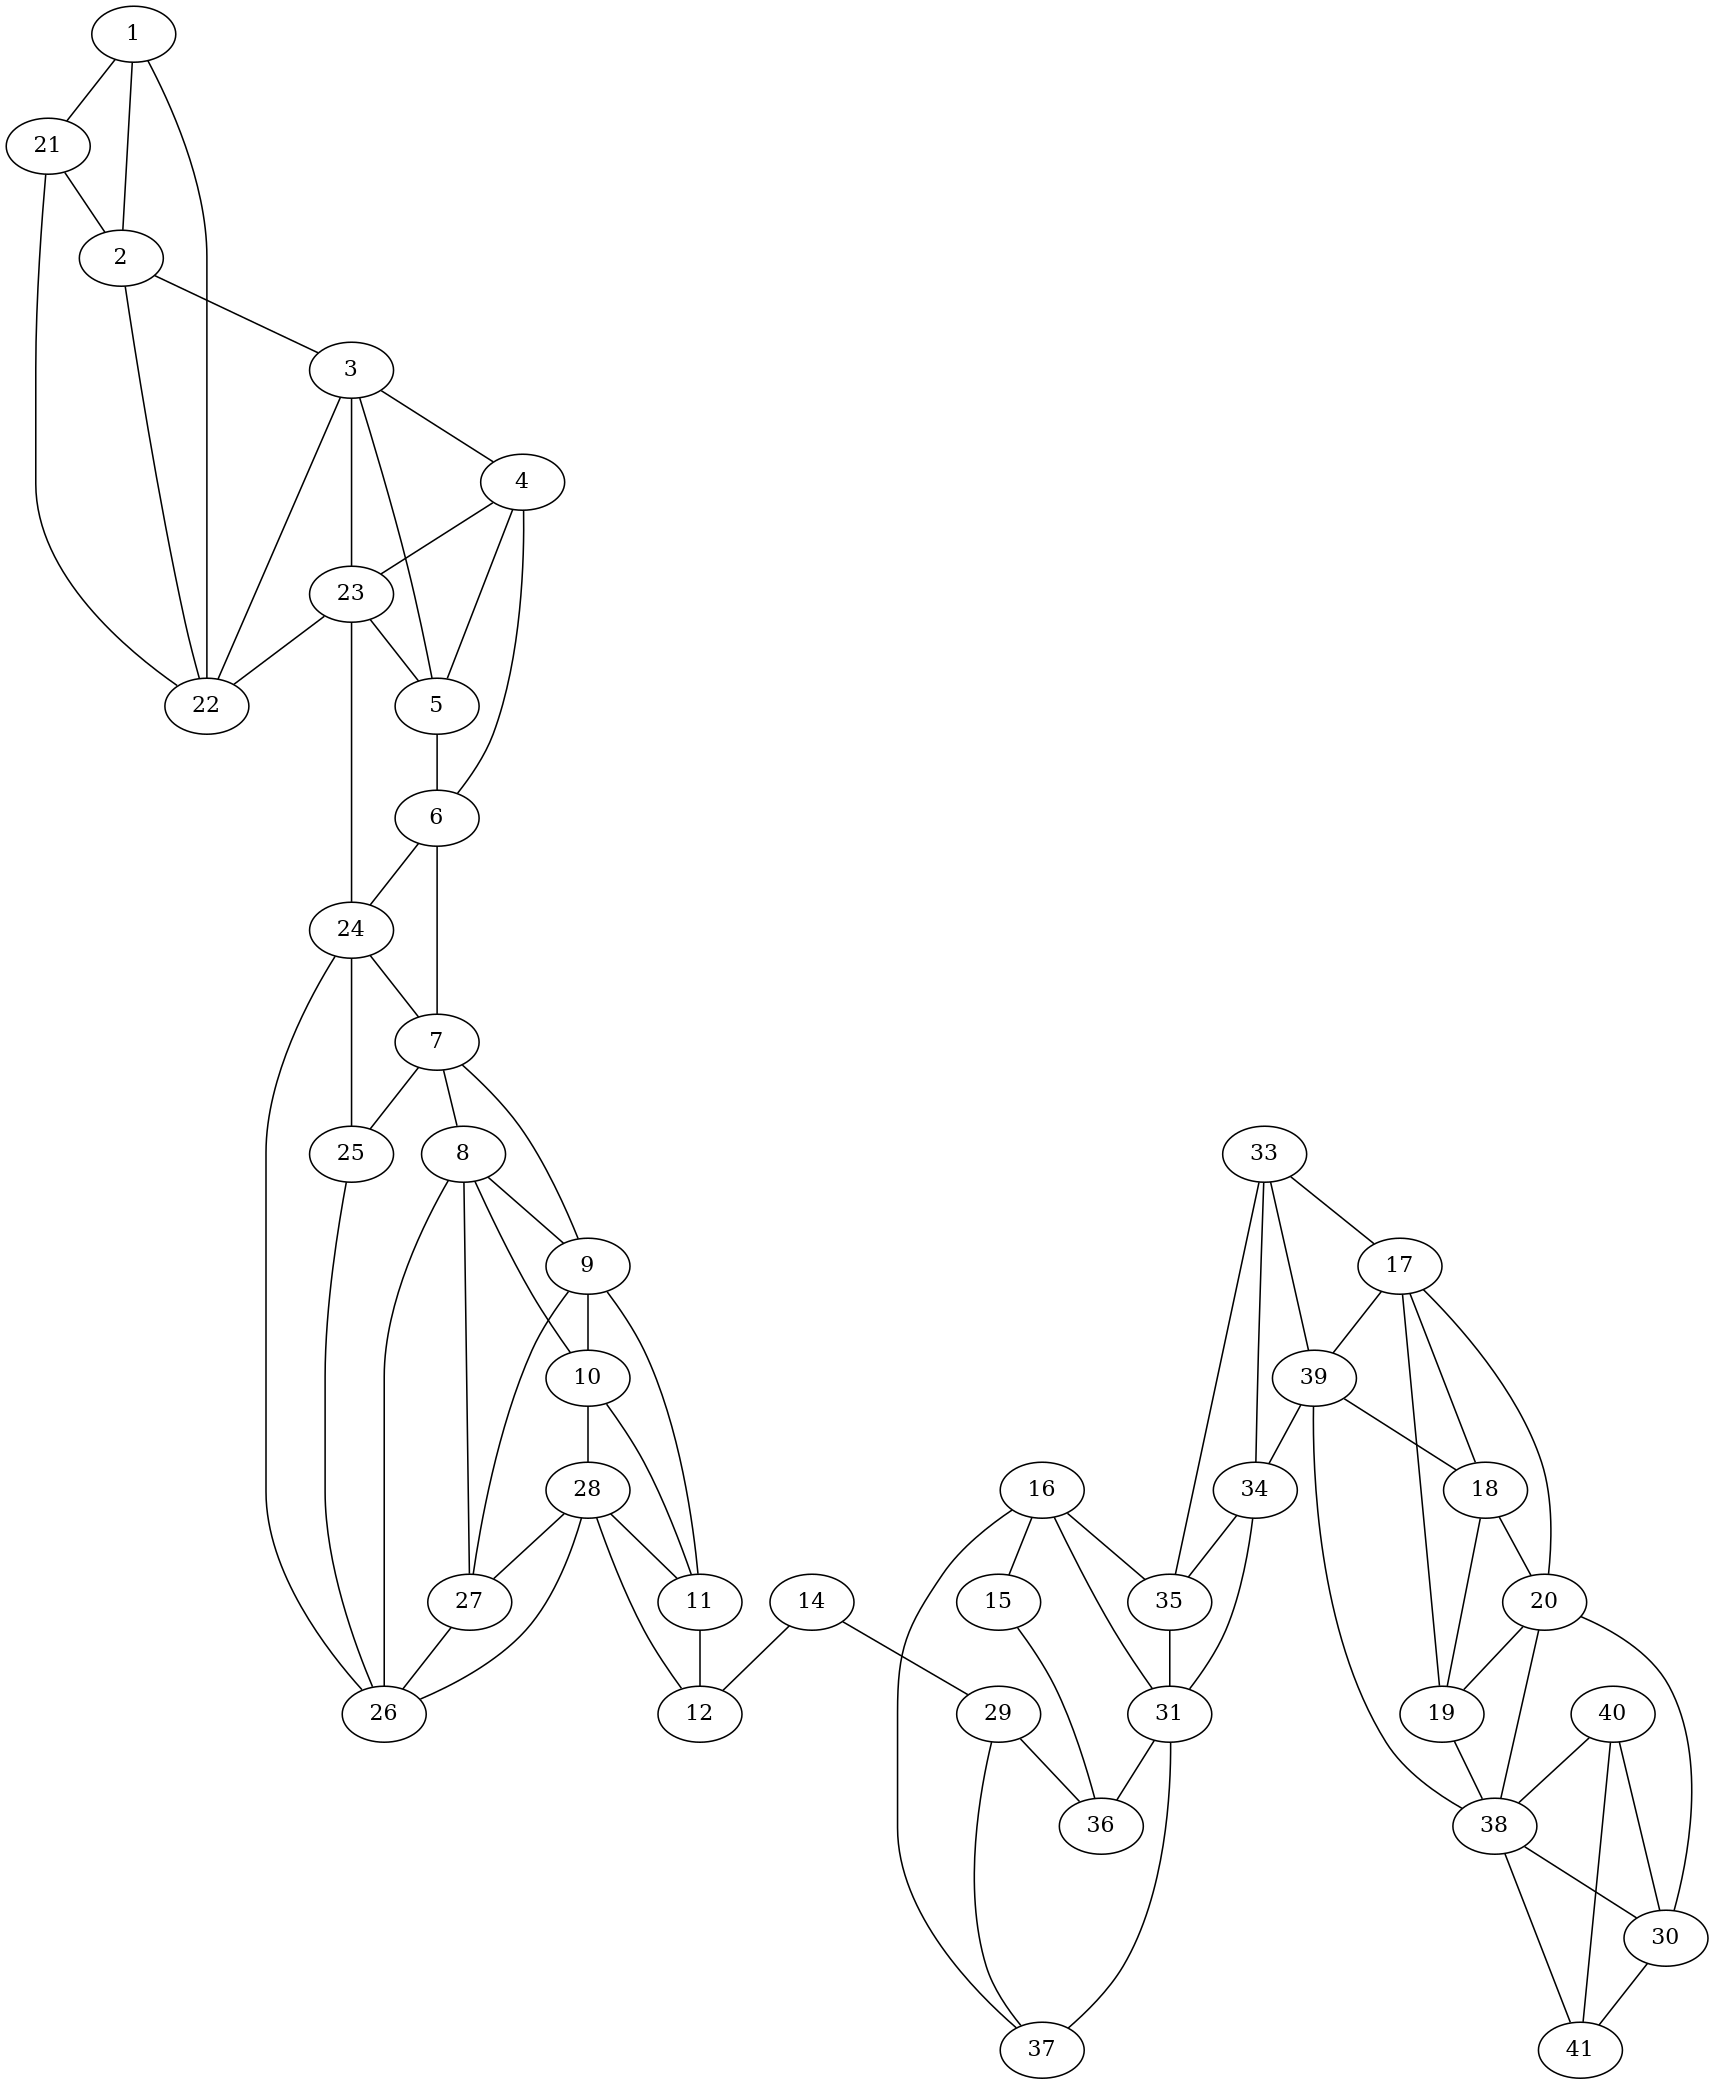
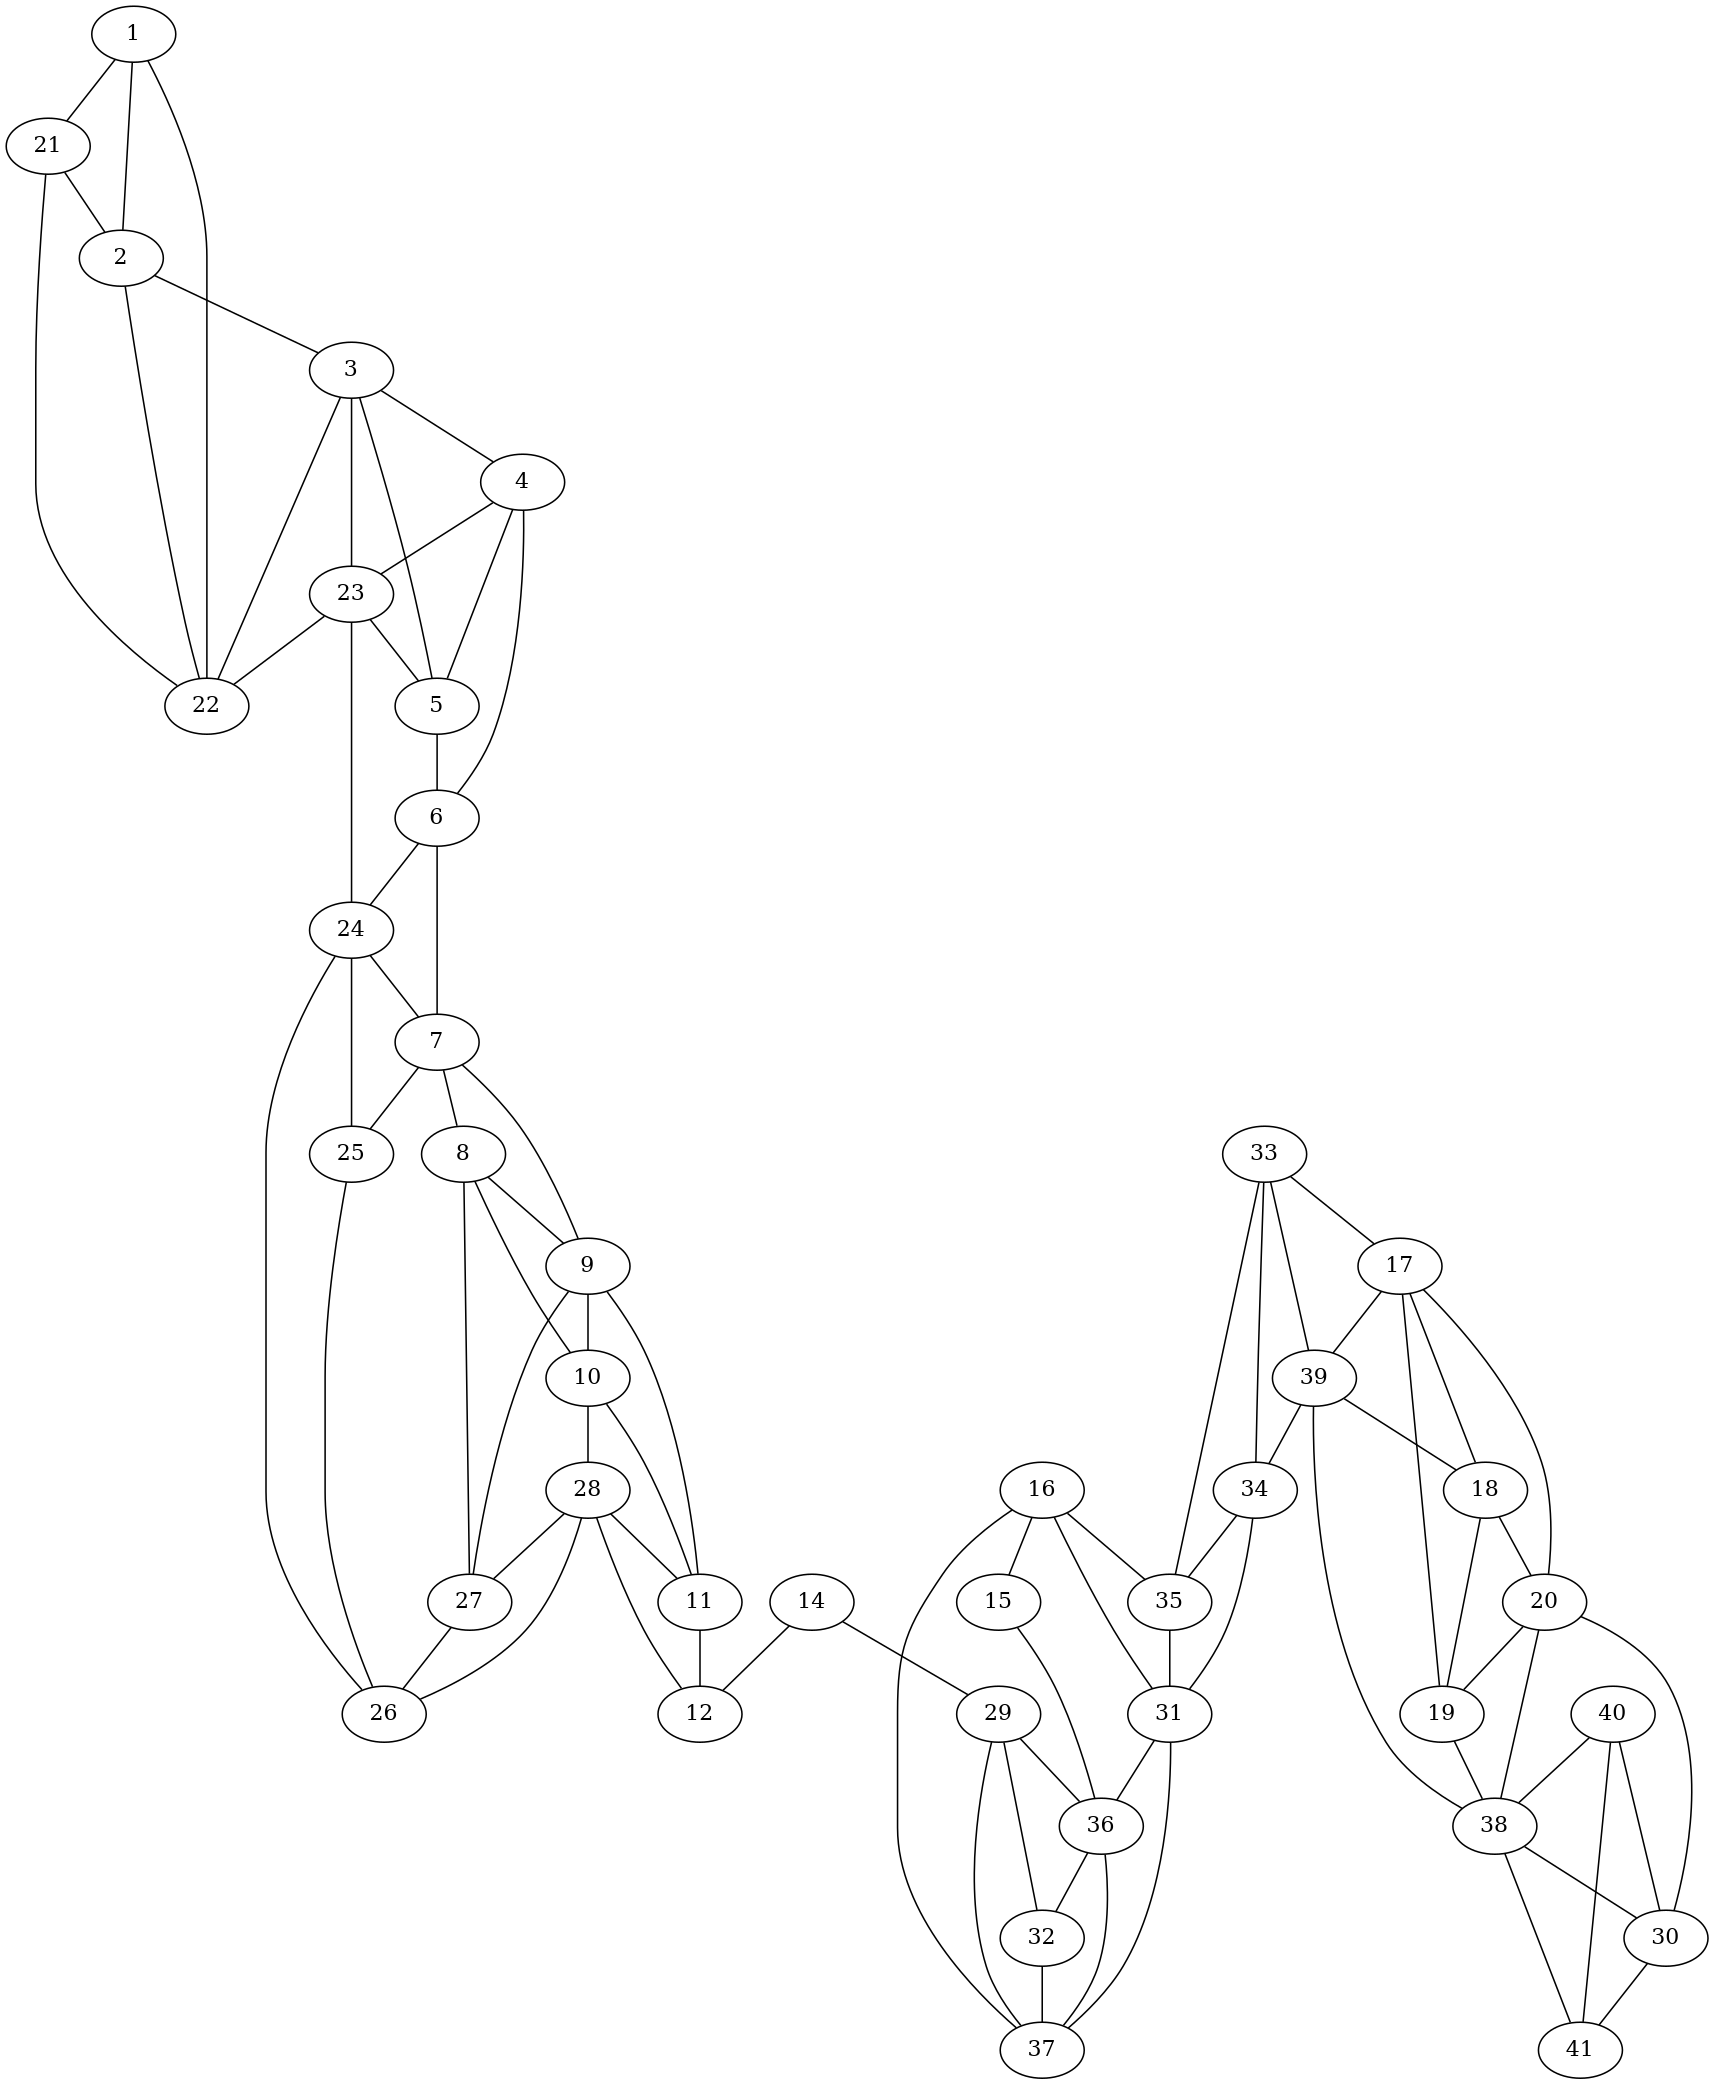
  graph {
    node [aaLength=3 type=1]
    edge [distance0=8.0 frequency=1 type0=1]
    1 [aaLength=11 sequence=FIRQIIDEDLA type=0]
    2 [aaLength=16 sequence=IGHAKSICLNFGIAQD type=0]
    21 [aaLength=4 sequence=HTRF]
    22 [aaLength=4 sequence=QCNL]
    3 [aaLength=13 sequence=IEYVESIKNDVEW type=0]
    4 [aaLength=17 sequence=SSDYFDQLHAYAIELIN type=0]
    5 [aaLength=8 sequence=PEQTREYR type=0]
    6 [aaLength=12 sequence=VEENLALFEKMR type=0]
    23 [aaLength=4 sequence=AYVD]
    7 [sequence=IVM type=0]
    24 [aaLength=4 sequence=CLRA]
    8 [aaLength=12 sequence=YDFTHCISDALE type=0]
    9 [sequence=LEF type=0]
    25 [sequence=YRI]
    26 [sequence=IYP]
    10 [aaLength=11 sequence=NRRLYDWVLDN type=0]
    27 [aaLength=5 sequence=HSLCT]
    11 [aaLength=9 sequence=KRKLNLLVT type=0]
    28 [aaLength=5 sequence=RQYEF]
    12 [aaLength=7 sequence=ISGLRRR type=0]
    14 [aaLength=15 sequence=MASLESCIREDLNEN type=0]
    29 [sequence=PRA]
    36 [aaLength=5 sequence=MVTMP]
    37 [aaLength=5 sequence=SRQVP]
+   32 [aaLength=6 sequence=PVKLVI]
    15 [sequence=PEM type=0]
    16 [sequence=RAD type=0]
    31 [aaLength=5 sequence=EIWID]
    35 [sequence=EVR]
    17 [sequence=AAH type=0]
    18 [sequence=PGA type=0]
    19 [aaLength=4 sequence=FLSV type=0]
    20 [aaLength=5 sequence=PSLKD type=0]
    39 [aaLength=9 sequence=ALPVEIRLY]
    38 [aaLength=9 sequence=LVIKQGFAE]
    30 [sequence=FQF]
    33 [aaLength=6 sequence=TIFCTY]
    34 [aaLength=8 sequence=VIKAERVE]
    41 [aaLength=5 sequence=GYFCL]
    40 [aaLength=8 sequence=PVFNRTVG]
    1 -- 2 [distance0=34.85423]
    1 -- 21 [distance0=48.76356 type0=2]
    1 -- 22 [distance0=67.48248 type0=3]
    2 -- 3 [distance0=36.76655 type0=2]
    21 -- 2 [distance0=43.29101 distance1=9.0 frequency=2 type0=2 type1=4]
    21 -- 22 [distance0=32.0]
    22 -- 2 [distance0=45.4545 type0=2]
    3 -- 22 [distance0=54.34272 type0=3]
    3 -- 4 [distance0=36.23657 distance1=11.0 frequency=2 type1=4]
    4 -- 5 [distance0=27.26556]
    4 -- 6 [distance0=52.72854 type0=3]
    4 -- 23 [distance0=3.0 type0=4]
    5 -- 3 [distance0=58.32112 type0=3]
    5 -- 6 [distance0=26.46417 distance1=16.0 frequency=2 type1=4]
    6 -- 7 [distance0=39.57077 type0=2]
    6 -- 24 [distance0=9.0 type0=4]
    23 -- 22 [distance0=59.0 type0=2]
    23 -- 3 [distance0=68.29444 type0=3]
    23 -- 5 [distance0=3.0 type0=4]
    23 -- 24 [distance0=52.0]
    7 -- 8 [distance0=28.30419]
    7 -- 9 [distance0=49.39465 type0=3]
    7 -- 25 [distance0=5.0 type0=4]
    24 -- 7 [type0=4]
    24 -- 25 [distance0=20.0]
    24 -- 26 [distance0=36.0 type0=2]
    8 -- 9 [distance0=21.58803]
    8 -- 10 [distance0=25.78628 type0=2]
    8 -- 27 [distance0=3.0 type0=4]
    9 -- 10 [distance0=13.98397 distance1=2.0 frequency=2 type1=4]
    9 -- 11 [distance0=44.27964 type0=3]
    25 -- 26 [distance0=16.0 distance1=13.0 frequency=2 type1=4]
-   26 -- 8 [distance0=1.0 type0=4]
    10 -- 11 [distance0=47.05023 type0=3]
    10 -- 28 [distance0=7.0 type0=4]
    27 -- 9 [distance0=0.0 type0=5]
    27 -- 26 [distance0=19.0]
    11 -- 12 [distance0=27.57646 distance1=14.0 frequency=2 type1=4]
    28 -- 26 [distance0=47.0 type0=2]
    28 -- 27 [distance0=28.0]
    28 -- 11 [distance0=11.0 type0=4]
    28 -- 12 [distance0=58.32658 type0=3]
    14 -- 12 [distance0=32.69944 type0=2]
    14 -- 29 [distance0=36.65209 distance1=1.0 frequency=2 type0=3 type1=4]
    29 -- 36 [distance0=22.0 type0=2]
    29 -- 37 [distance0=36.0 type0=3]
+   29 -- 32 [distance1=5.0 frequency=2 type1=4]
+   36 -- 37 [distance0=14.0 type0=2]
+   36 -- 32 [distance0=14.0]
+   32 -- 37 [distance0=28.0 type0=3]
    15 -- 36 [distance0=24.77452 type0=3]
    16 -- 37 [distance0=41.208 type0=3]
    16 -- 15 [distance0=24.07747]
    16 -- 31 [distance0=39.42206 type0=2]
    16 -- 35 [distance0=16.0 type0=4]
    31 -- 36 [distance0=22.0 type0=2]
    31 -- 37
    35 -- 31 [distance0=24.0 type0=2]
    17 -- 18 [distance0=48.74016 type0=3]
    17 -- 19 [distance0=47.1824 type0=2]
    17 -- 20 [distance0=46.37772]
    17 -- 39 [distance0=0.0 type0=5]
    18 -- 19 [distance0=11.38781 distance1=3.0 frequency=2 type1=4]
    18 -- 20 [distance0=38.76578 type0=2]
    19 -- 38 [distance0=5.0 type0=4]
    20 -- 19 [distance0=32.35174]
    20 -- 38 [distance0=42.55651 type0=3]
    20 -- 30 [distance0=6.0 type0=4]
    39 -- 18 [type0=4]
    39 -- 38 [distance0=32.0 type0=2]
    39 -- 33 [distance0=32.0]
    39 -- 34 [distance0=48.0 type0=3]
    38 -- 30 [distance0=20.0]
    38 -- 41 [distance0=26.0 type0=2]
    30 -- 41 [distance0=6.0 distance1=3.0 frequency=2 type1=4]
    33 -- 35 [distance0=24.0 type0=2]
    33 -- 17 [distance0=23.0 type0=4]
    33 -- 34 [distance0=16.0]
    34 -- 31 [distance0=32.0 type0=3]
    34 -- 35
    40 -- 38 [distance0=40.0 type0=3]
    40 -- 30 [distance0=20.0 type0=2]
    40 -- 41 [distance0=14.0]
  }
